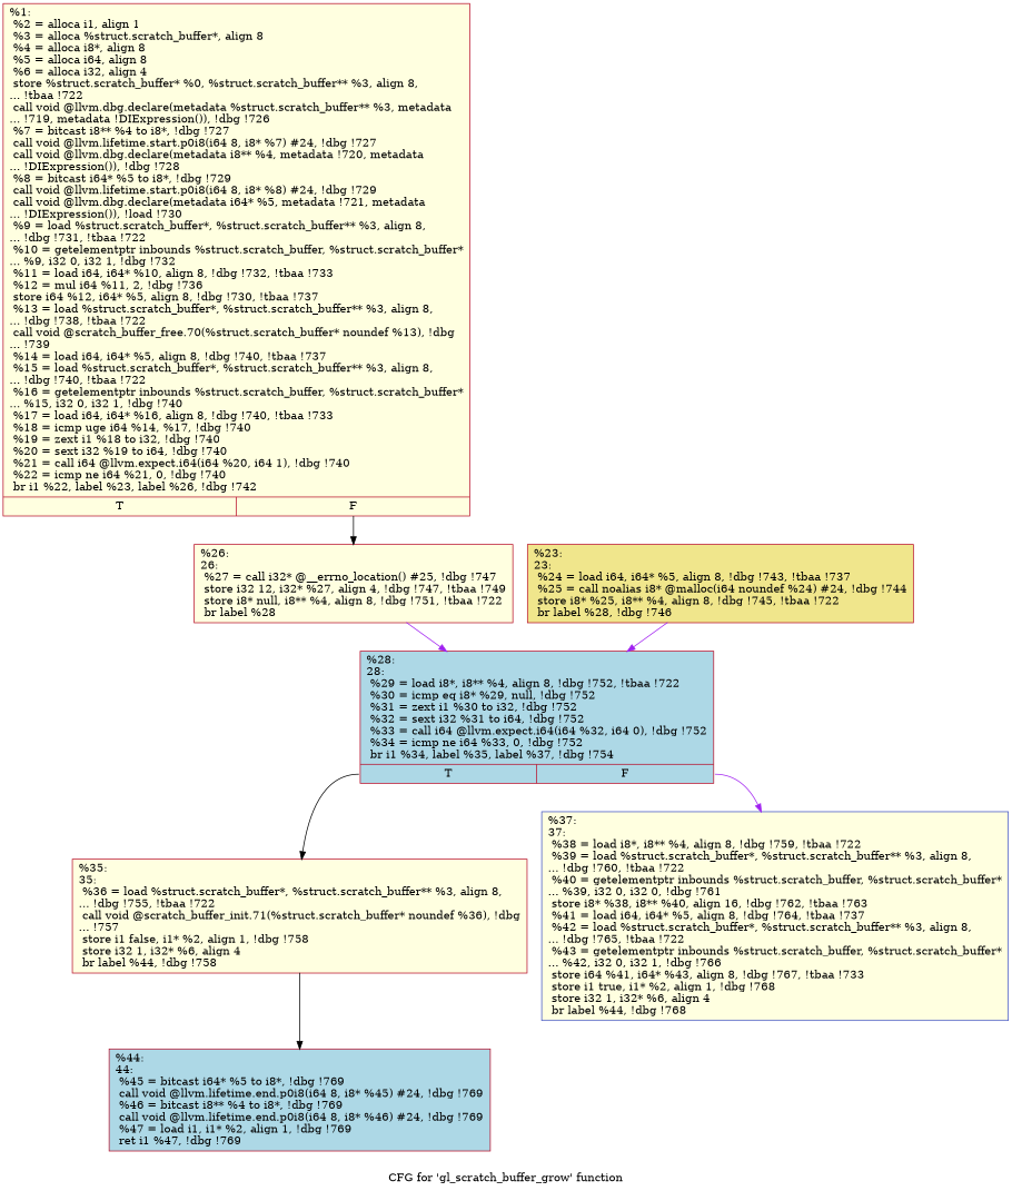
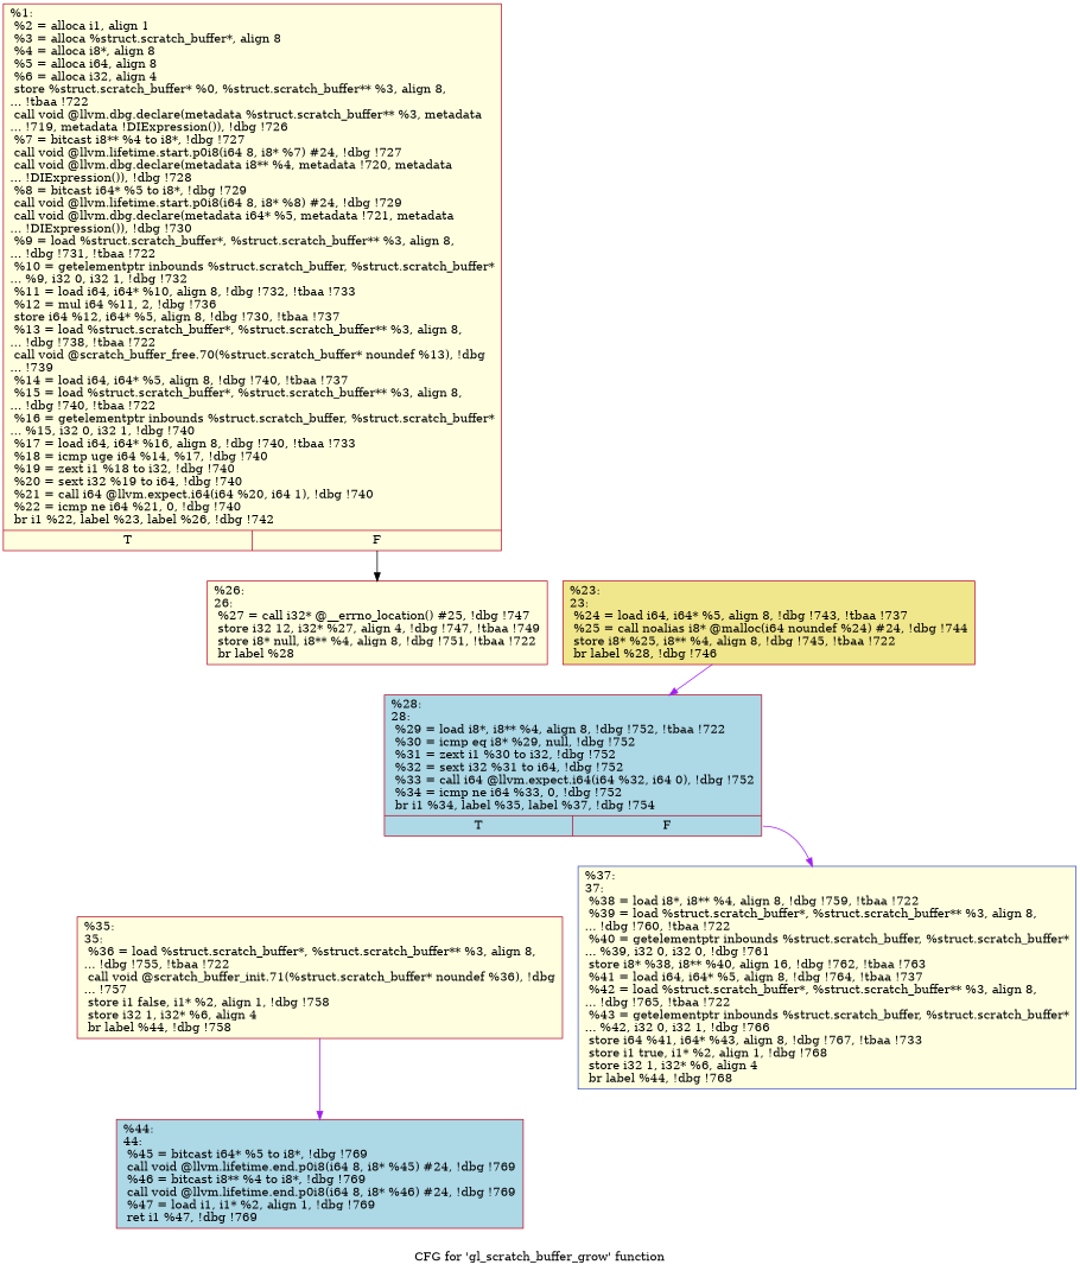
  digraph {
    label="CFG for 'gl_scratch_buffer_grow' function"
    node [color="#b70d28ff" fillcolor=lightyellow shape=record style=filled]
    edge [color=black]
-   n1 [label="{%1:\l  %2 = alloca i1, align 1\l  %3 = alloca %struct.scratch_buffer*, align 8\l  %4 = alloca i8*, align 8\l  %5 = alloca i64, align 8\l  %6 = alloca i32, align 4\l  store %struct.scratch_buffer* %0, %struct.scratch_buffer** %3, align 8,\l... !tbaa !722\l  call void @llvm.dbg.declare(metadata %struct.scratch_buffer** %3, metadata\l... !719, metadata !DIExpression()), !dbg !726\l  %7 = bitcast i8** %4 to i8*, !dbg !727\l  call void @llvm.lifetime.start.p0i8(i64 8, i8* %7) #24, !dbg !727\l  call void @llvm.dbg.declare(metadata i8** %4, metadata !720, metadata\l... !DIExpression()), !dbg !728\l  %8 = bitcast i64* %5 to i8*, !dbg !729\l  call void @llvm.lifetime.start.p0i8(i64 8, i8* %8) #24, !dbg !729\l  call void @llvm.dbg.declare(metadata i64* %5, metadata !721, metadata\l... !DIExpression()), !load !730\l  %9 = load %struct.scratch_buffer*, %struct.scratch_buffer** %3, align 8,\l... !dbg !731, !tbaa !722\l  %10 = getelementptr inbounds %struct.scratch_buffer, %struct.scratch_buffer*\l... %9, i32 0, i32 1, !dbg !732\l  %11 = load i64, i64* %10, align 8, !dbg !732, !tbaa !733\l  %12 = mul i64 %11, 2, !dbg !736\l  store i64 %12, i64* %5, align 8, !dbg !730, !tbaa !737\l  %13 = load %struct.scratch_buffer*, %struct.scratch_buffer** %3, align 8,\l... !dbg !738, !tbaa !722\l  call void @scratch_buffer_free.70(%struct.scratch_buffer* noundef %13), !dbg\l... !739\l  %14 = load i64, i64* %5, align 8, !dbg !740, !tbaa !737\l  %15 = load %struct.scratch_buffer*, %struct.scratch_buffer** %3, align 8,\l... !dbg !740, !tbaa !722\l  %16 = getelementptr inbounds %struct.scratch_buffer, %struct.scratch_buffer*\l... %15, i32 0, i32 1, !dbg !740\l  %17 = load i64, i64* %16, align 8, !dbg !740, !tbaa !733\l  %18 = icmp uge i64 %14, %17, !dbg !740\l  %19 = zext i1 %18 to i32, !dbg !740\l  %20 = sext i32 %19 to i64, !dbg !740\l  %21 = call i64 @llvm.expect.i64(i64 %20, i64 1), !dbg !740\l  %22 = icmp ne i64 %21, 0, !dbg !740\l  br i1 %22, label %23, label %26, !dbg !742\l|{<s0>T|<s1>F}}"]
+   n1 [label="{%1:\l  %2 = alloca i1, align 1\l  %3 = alloca %struct.scratch_buffer*, align 8\l  %4 = alloca i8*, align 8\l  %5 = alloca i64, align 8\l  %6 = alloca i32, align 4\l  store %struct.scratch_buffer* %0, %struct.scratch_buffer** %3, align 8,\l... !tbaa !722\l  call void @llvm.dbg.declare(metadata %struct.scratch_buffer** %3, metadata\l... !719, metadata !DIExpression()), !dbg !726\l  %7 = bitcast i8** %4 to i8*, !dbg !727\l  call void @llvm.lifetime.start.p0i8(i64 8, i8* %7) #24, !dbg !727\l  call void @llvm.dbg.declare(metadata i8** %4, metadata !720, metadata\l... !DIExpression()), !dbg !728\l  %8 = bitcast i64* %5 to i8*, !dbg !729\l  call void @llvm.lifetime.start.p0i8(i64 8, i8* %8) #24, !dbg !729\l  call void @llvm.dbg.declare(metadata i64* %5, metadata !721, metadata\l... !DIExpression()), !dbg !730\l  %9 = load %struct.scratch_buffer*, %struct.scratch_buffer** %3, align 8,\l... !dbg !731, !tbaa !722\l  %10 = getelementptr inbounds %struct.scratch_buffer, %struct.scratch_buffer*\l... %9, i32 0, i32 1, !dbg !732\l  %11 = load i64, i64* %10, align 8, !dbg !732, !tbaa !733\l  %12 = mul i64 %11, 2, !dbg !736\l  store i64 %12, i64* %5, align 8, !dbg !730, !tbaa !737\l  %13 = load %struct.scratch_buffer*, %struct.scratch_buffer** %3, align 8,\l... !dbg !738, !tbaa !722\l  call void @scratch_buffer_free.70(%struct.scratch_buffer* noundef %13), !dbg\l... !739\l  %14 = load i64, i64* %5, align 8, !dbg !740, !tbaa !737\l  %15 = load %struct.scratch_buffer*, %struct.scratch_buffer** %3, align 8,\l... !dbg !740, !tbaa !722\l  %16 = getelementptr inbounds %struct.scratch_buffer, %struct.scratch_buffer*\l... %15, i32 0, i32 1, !dbg !740\l  %17 = load i64, i64* %16, align 8, !dbg !740, !tbaa !733\l  %18 = icmp uge i64 %14, %17, !dbg !740\l  %19 = zext i1 %18 to i32, !dbg !740\l  %20 = sext i32 %19 to i64, !dbg !740\l  %21 = call i64 @llvm.expect.i64(i64 %20, i64 1), !dbg !740\l  %22 = icmp ne i64 %21, 0, !dbg !740\l  br i1 %22, label %23, label %26, !dbg !742\l|{<s0>T|<s1>F}}"]
    n2 [label="{%26:\l26:                                               \l  %27 = call i32* @__errno_location() #25, !dbg !747\l  store i32 12, i32* %27, align 4, !dbg !747, !tbaa !749\l  store i8* null, i8** %4, align 8, !dbg !751, !tbaa !722\l  br label %28\l}"]
    n3 [fillcolor=khaki label="{%23:\l23:                                               \l  %24 = load i64, i64* %5, align 8, !dbg !743, !tbaa !737\l  %25 = call noalias i8* @malloc(i64 noundef %24) #24, !dbg !744\l  store i8* %25, i8** %4, align 8, !dbg !745, !tbaa !722\l  br label %28, !dbg !746\l}"]
    n4 [fillcolor=lightblue label="{%28:\l28:                                               \l  %29 = load i8*, i8** %4, align 8, !dbg !752, !tbaa !722\l  %30 = icmp eq i8* %29, null, !dbg !752\l  %31 = zext i1 %30 to i32, !dbg !752\l  %32 = sext i32 %31 to i64, !dbg !752\l  %33 = call i64 @llvm.expect.i64(i64 %32, i64 0), !dbg !752\l  %34 = icmp ne i64 %33, 0, !dbg !752\l  br i1 %34, label %35, label %37, !dbg !754\l|{<s0>T|<s1>F}}"]
    n5 [label="{%35:\l35:                                               \l  %36 = load %struct.scratch_buffer*, %struct.scratch_buffer** %3, align 8,\l... !dbg !755, !tbaa !722\l  call void @scratch_buffer_init.71(%struct.scratch_buffer* noundef %36), !dbg\l... !757\l  store i1 false, i1* %2, align 1, !dbg !758\l  store i32 1, i32* %6, align 4\l  br label %44, !dbg !758\l}"]
    n6 [color="#3d50c3ff" label="{%37:\l37:                                               \l  %38 = load i8*, i8** %4, align 8, !dbg !759, !tbaa !722\l  %39 = load %struct.scratch_buffer*, %struct.scratch_buffer** %3, align 8,\l... !dbg !760, !tbaa !722\l  %40 = getelementptr inbounds %struct.scratch_buffer, %struct.scratch_buffer*\l... %39, i32 0, i32 0, !dbg !761\l  store i8* %38, i8** %40, align 16, !dbg !762, !tbaa !763\l  %41 = load i64, i64* %5, align 8, !dbg !764, !tbaa !737\l  %42 = load %struct.scratch_buffer*, %struct.scratch_buffer** %3, align 8,\l... !dbg !765, !tbaa !722\l  %43 = getelementptr inbounds %struct.scratch_buffer, %struct.scratch_buffer*\l... %42, i32 0, i32 1, !dbg !766\l  store i64 %41, i64* %43, align 8, !dbg !767, !tbaa !733\l  store i1 true, i1* %2, align 1, !dbg !768\l  store i32 1, i32* %6, align 4\l  br label %44, !dbg !768\l}"]
    n7 [fillcolor=lightblue label="{%44:\l44:                                               \l  %45 = bitcast i64* %5 to i8*, !dbg !769\l  call void @llvm.lifetime.end.p0i8(i64 8, i8* %45) #24, !dbg !769\l  %46 = bitcast i8** %4 to i8*, !dbg !769\l  call void @llvm.lifetime.end.p0i8(i64 8, i8* %46) #24, !dbg !769\l  %47 = load i1, i1* %2, align 1, !dbg !769\l  ret i1 %47, !dbg !769\l}"]
    n1 -> n2 [tailport=s1]
-   n2 -> n4 [color=purple]
    n3 -> n4 [color=purple]
-   n4 -> n5 [tailport=s0]
    n4 -> n6 [color=purple tailport=s1]
-   n5 -> n7
+   n5 -> n7 [color=purple]
  }
